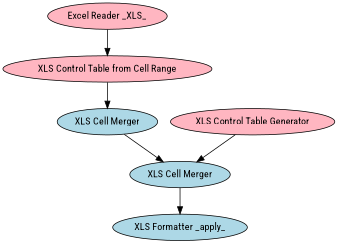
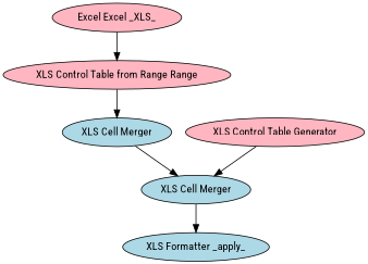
  digraph {
    fontname="Roboto Condensed"
    rankdir=TB
    node [fillcolor=lightpink fontname="Roboto Condensed" style=filled]
    edge [fontname="Roboto Condensed"]
-   n1 [label="Excel Reader _XLS_"]
-   n2 [label="XLS Control Table from Cell Range"]
+   n1 [label="Excel Excel _XLS_"]
+   n2 [label="XLS Control Table from Range Range"]
    n3 [label="XLS Control Table Generator"]
    n4 [fillcolor=lightblue label="XLS Cell Merger"]
    n5 [fillcolor=lightblue label="XLS Formatter _apply_"]
    n6 [fillcolor=lightblue label="XLS Cell Merger"]
    n1 -> n2
    n2 -> n6
    n3 -> n4
    n4 -> n5
    n6 -> n4
  }
